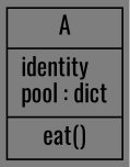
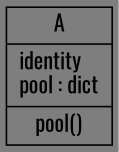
  digraph {
    bgcolor="#7e7e7e"
    rankdir=BT
    fontname=Oswald
-   n1 [color=black fontcolor=black label=<{A|identity<br ALIGN="LEFT"/>pool : dict<br ALIGN="LEFT"/>|eat()<br ALIGN="LEFT"/>}> shape=record style=solid fontname=Oswald]
+   n1 [color=black fontcolor=black label=<{A|identity<br ALIGN="LEFT"/>pool : dict<br ALIGN="LEFT"/>|pool()<br ALIGN="LEFT"/>}> shape=record style=solid fontname=Oswald]
  }
